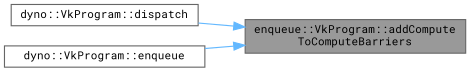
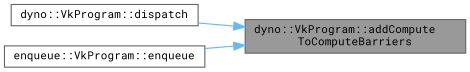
  digraph {
    fontname="Roboto Mono"
    rankdir=RL
    node [color=grey40 fillcolor=white fontname="Roboto Mono" fontsize=10 shape=box style=filled]
    edge [color=steelblue1 dir=back fontname="Roboto Mono" fontsize=10 labelfontname=Helvetica labelfontsize=10 style=solid]
-   n1 [color=gray40 fillcolor=grey60 fontcolor=black height=0.2 label="enqueue::VkProgram::addCompute\lToComputeBarriers" width=0.4]
+   n1 [color=gray40 fillcolor=grey60 fontcolor=black height=0.2 label="dyno::VkProgram::addCompute\lToComputeBarriers" width=0.4]
    n2 [height=0.2 label="dyno::VkProgram::dispatch" width=0.4]
-   n3 [height=0.2 label="dyno::VkProgram::enqueue" width=0.4]
+   n3 [height=0.2 label="enqueue::VkProgram::enqueue" width=0.4]
    n1 -> n2
    n1 -> n3
  }
